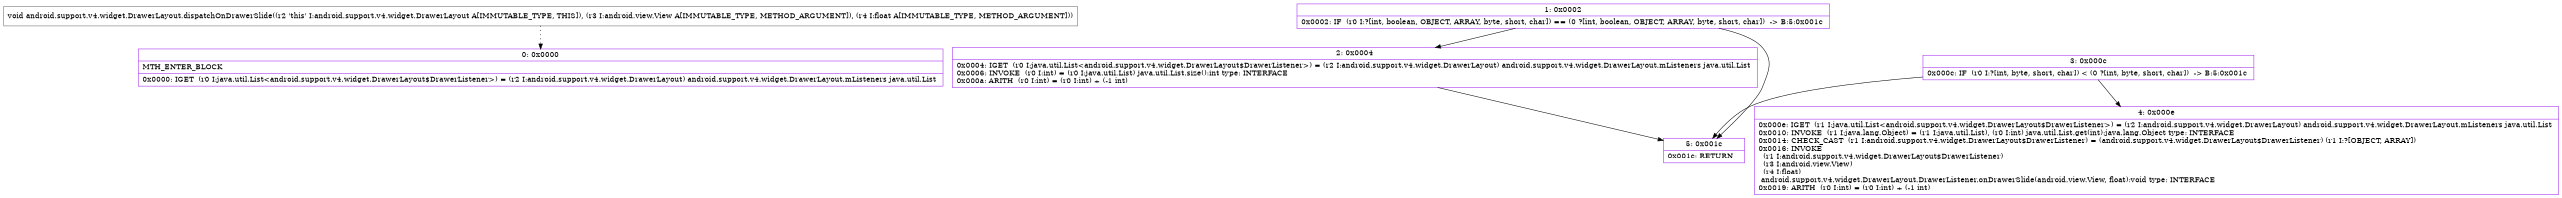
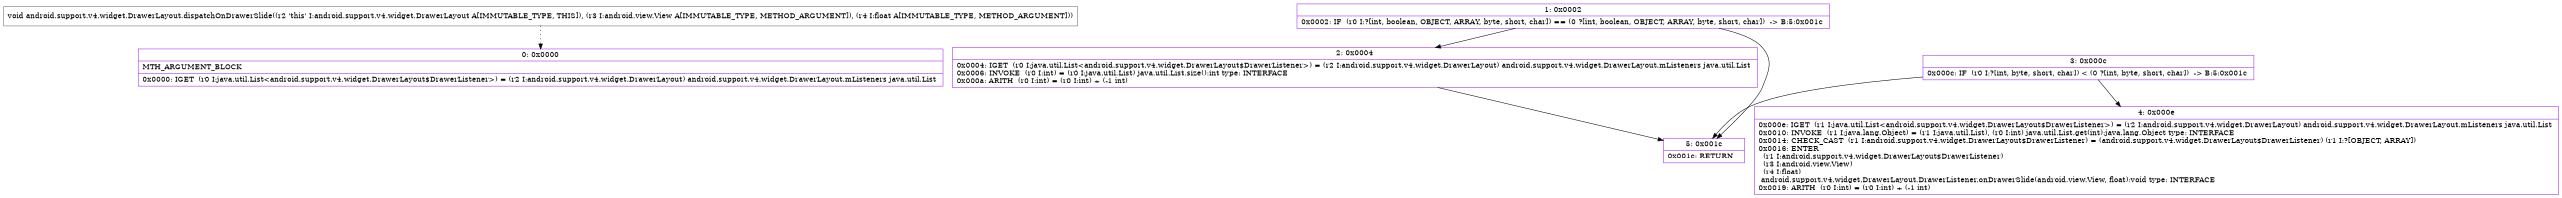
  digraph {
    node [color=purple shape=record]
    edge [style=solid]
-   n1 [label="{0\:\ 0x0000|MTH_ENTER_BLOCK\l|0x0000: IGET  (r0 I:java.util.List\<android.support.v4.widget.DrawerLayout$DrawerListener\>) = (r2 I:android.support.v4.widget.DrawerLayout) android.support.v4.widget.DrawerLayout.mListeners java.util.List \l}"]
+   n1 [label="{0\:\ 0x0000|MTH_ARGUMENT_BLOCK\l|0x0000: IGET  (r0 I:java.util.List\<android.support.v4.widget.DrawerLayout$DrawerListener\>) = (r2 I:android.support.v4.widget.DrawerLayout) android.support.v4.widget.DrawerLayout.mListeners java.util.List \l}"]
    n2 [label="{1\:\ 0x0002|0x0002: IF  (r0 I:?[int, boolean, OBJECT, ARRAY, byte, short, char]) == (0 ?[int, boolean, OBJECT, ARRAY, byte, short, char])  \-\> B:5:0x001c \l}"]
    n3 [label="{2\:\ 0x0004|0x0004: IGET  (r0 I:java.util.List\<android.support.v4.widget.DrawerLayout$DrawerListener\>) = (r2 I:android.support.v4.widget.DrawerLayout) android.support.v4.widget.DrawerLayout.mListeners java.util.List \l0x0006: INVOKE  (r0 I:int) = (r0 I:java.util.List) java.util.List.size():int type: INTERFACE \l0x000a: ARITH  (r0 I:int) = (r0 I:int) + (\-1 int) \l}"]
    n4 [label="{5\:\ 0x001c|0x001c: RETURN   \l}"]
    n5 [label="{3\:\ 0x000c|0x000c: IF  (r0 I:?[int, byte, short, char]) \< (0 ?[int, byte, short, char])  \-\> B:5:0x001c \l}"]
-   n6 [label="{4\:\ 0x000e|0x000e: IGET  (r1 I:java.util.List\<android.support.v4.widget.DrawerLayout$DrawerListener\>) = (r2 I:android.support.v4.widget.DrawerLayout) android.support.v4.widget.DrawerLayout.mListeners java.util.List \l0x0010: INVOKE  (r1 I:java.lang.Object) = (r1 I:java.util.List), (r0 I:int) java.util.List.get(int):java.lang.Object type: INTERFACE \l0x0014: CHECK_CAST  (r1 I:android.support.v4.widget.DrawerLayout$DrawerListener) = (android.support.v4.widget.DrawerLayout$DrawerListener) (r1 I:?[OBJECT, ARRAY]) \l0x0016: INVOKE  \l  (r1 I:android.support.v4.widget.DrawerLayout$DrawerListener)\l  (r3 I:android.view.View)\l  (r4 I:float)\l android.support.v4.widget.DrawerLayout.DrawerListener.onDrawerSlide(android.view.View, float):void type: INTERFACE \l0x0019: ARITH  (r0 I:int) = (r0 I:int) + (\-1 int) \l}"]
+   n6 [label="{4\:\ 0x000e|0x000e: IGET  (r1 I:java.util.List\<android.support.v4.widget.DrawerLayout$DrawerListener\>) = (r2 I:android.support.v4.widget.DrawerLayout) android.support.v4.widget.DrawerLayout.mListeners java.util.List \l0x0010: INVOKE  (r1 I:java.lang.Object) = (r1 I:java.util.List), (r0 I:int) java.util.List.get(int):java.lang.Object type: INTERFACE \l0x0014: CHECK_CAST  (r1 I:android.support.v4.widget.DrawerLayout$DrawerListener) = (android.support.v4.widget.DrawerLayout$DrawerListener) (r1 I:?[OBJECT, ARRAY]) \l0x0016: ENTER  \l  (r1 I:android.support.v4.widget.DrawerLayout$DrawerListener)\l  (r3 I:android.view.View)\l  (r4 I:float)\l android.support.v4.widget.DrawerLayout.DrawerListener.onDrawerSlide(android.view.View, float):void type: INTERFACE \l0x0019: ARITH  (r0 I:int) = (r0 I:int) + (\-1 int) \l}"]
    n7 [color=gray40 label="{void android.support.v4.widget.DrawerLayout.dispatchOnDrawerSlide((r2 'this' I:android.support.v4.widget.DrawerLayout A[IMMUTABLE_TYPE, THIS]), (r3 I:android.view.View A[IMMUTABLE_TYPE, METHOD_ARGUMENT]), (r4 I:float A[IMMUTABLE_TYPE, METHOD_ARGUMENT])) }"]
    n2 -> n3
    n2 -> n4
    n3 -> n4
    n5 -> n4
    n5 -> n6
    n7 -> n1 [style=dotted]
  }
